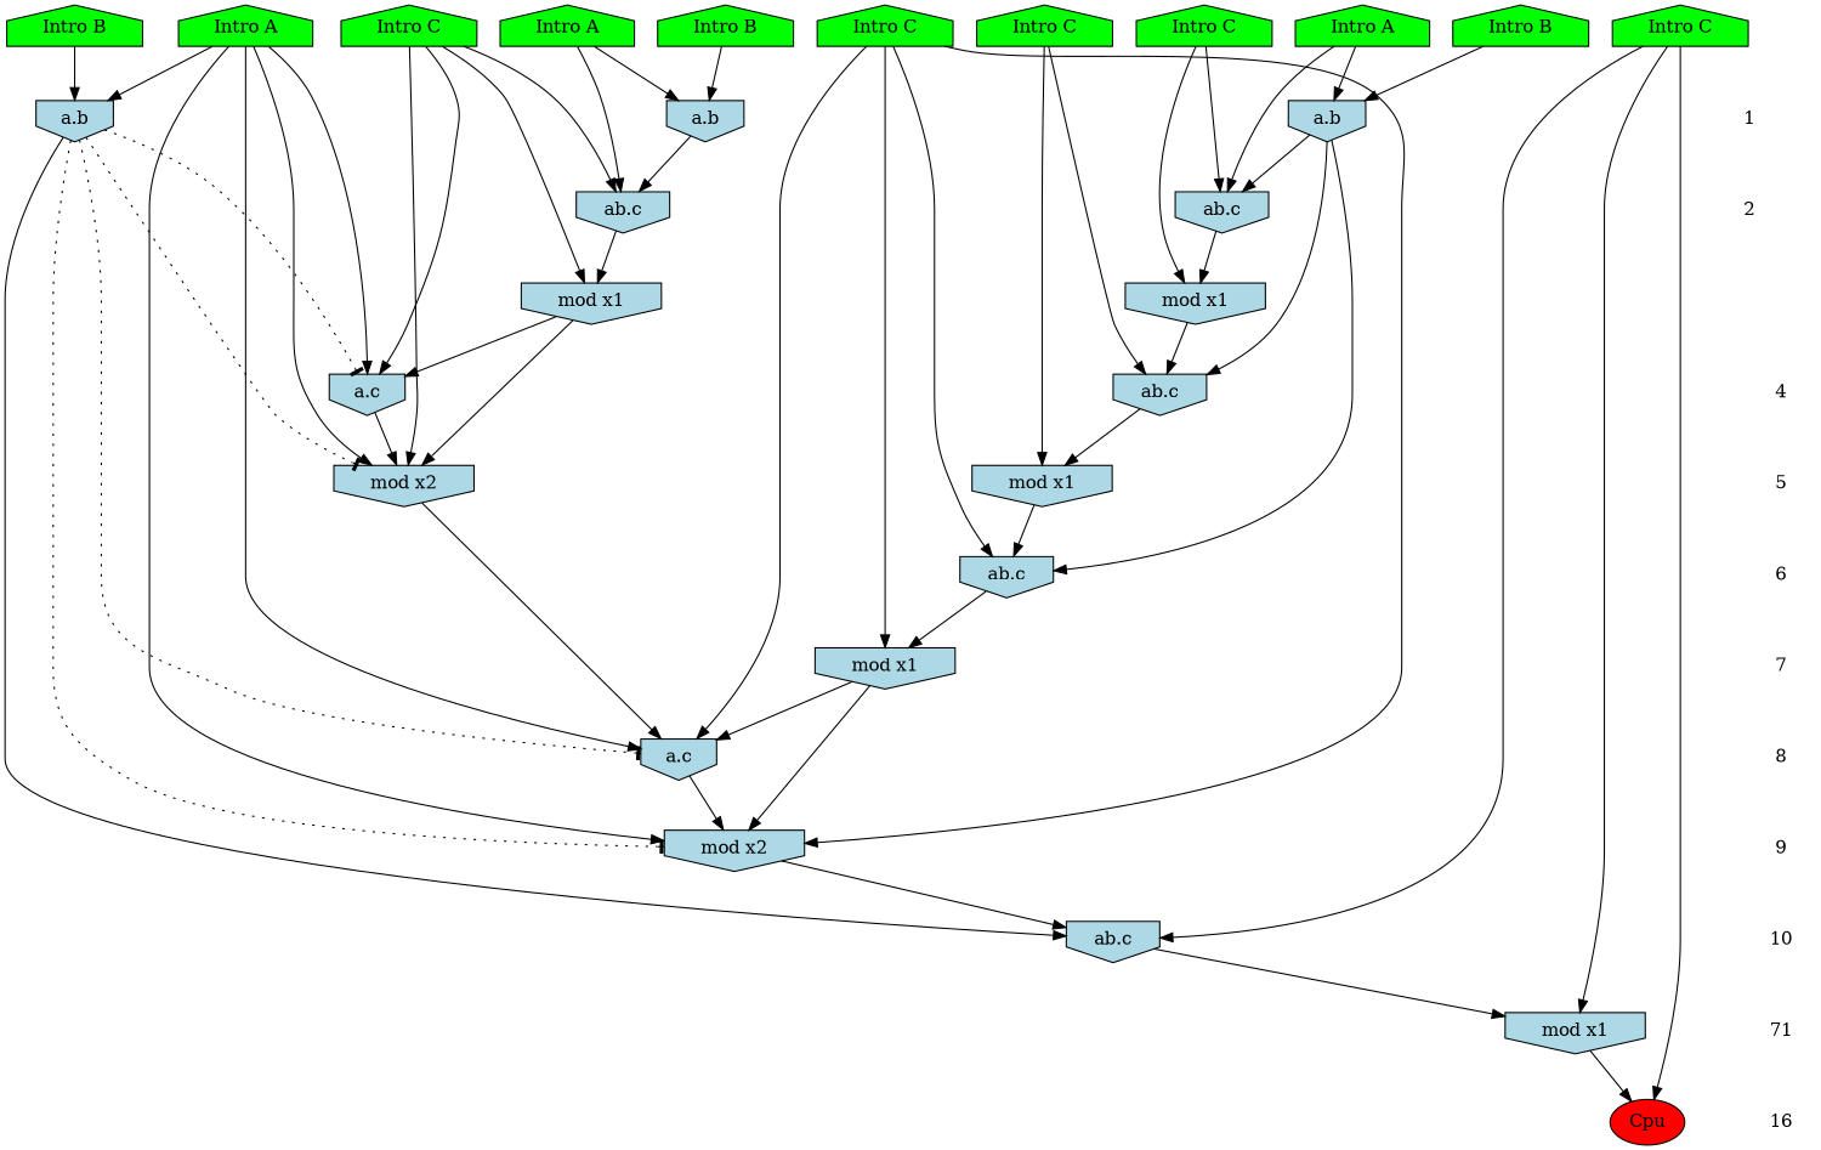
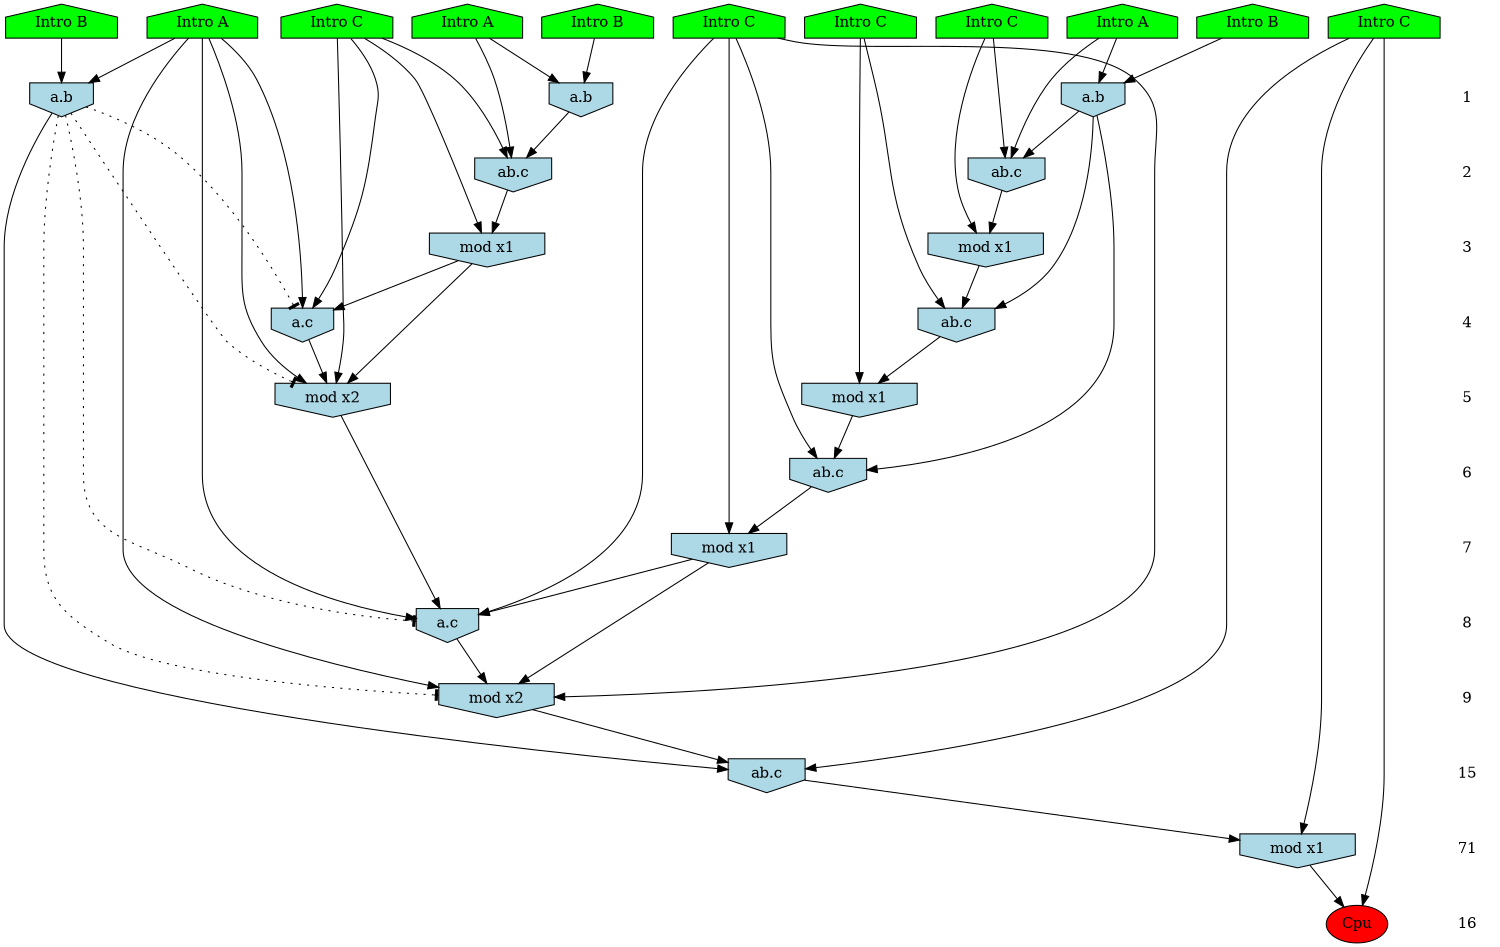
  digraph {
    ranksep=.5
    node [fillcolor=lightblue shape=invhouse style=filled]
    n1 [fillcolor=green label="Intro A" shape=house]
    n2 [fillcolor=green label="Intro B" shape=house]
    n3 [fillcolor=green label="Intro A" shape=house]
    n4 [fillcolor=green label="Intro B" shape=house]
    n5 [fillcolor=green label="Intro B" shape=house]
    n6 [fillcolor=green label="Intro A" shape=house]
    n7 [fillcolor=green label="Intro C" shape=house]
    n8 [fillcolor=green label="Intro C" shape=house]
    n9 [fillcolor=green label="Intro C" shape=house]
    n10 [fillcolor=green label="Intro C" shape=house]
    n11 [fillcolor=green label="Intro C" shape=house]
    1 [shape=plaintext fillcolor="" style=""]
    n13 [label="a.b"]
    n14 [label="a.b"]
    n15 [label="a.b"]
    2 [shape=plaintext fillcolor="" style=""]
    n17 [label="ab.c"]
    n18 [label="ab.c"]
+   3 [shape=plaintext fillcolor="" style=""]
    n20 [label="mod x1"]
    n21 [label="mod x1"]
    4 [shape=plaintext fillcolor="" style=""]
    n23 [label="ab.c"]
    n24 [label="a.c"]
    5 [shape=plaintext fillcolor="" style=""]
    n26 [label="mod x2"]
    n27 [label="mod x1"]
    6 [shape=plaintext fillcolor="" style=""]
    n29 [label="ab.c"]
    7 [shape=plaintext fillcolor="" style=""]
    n31 [label="mod x1"]
    8 [shape=plaintext fillcolor="" style=""]
    n33 [label="a.c"]
    9 [shape=plaintext fillcolor="" style=""]
    n35 [label="mod x2"]
-   10 [shape=plaintext fillcolor="" style=""]
+   10 [shape=plaintext label=15 fillcolor="" style=""]
    n37 [label="ab.c"]
    n38 [label=71 shape=plaintext fillcolor="" style=""]
    n39 [label="mod x1"]
    n40 [label=16 shape=plaintext fillcolor="" style=""]
    n41 [fillcolor=red label=Cpu shape=""]
    subgraph sub_1 {
      rank=same
      n1
      n2
      n3
      n4
      n5
      n6
      n7
      n8
      n9
      n10
      n11
    }
    subgraph sub_2 {
      rank=same
      1
      n13
      n14
      n15
    }
    subgraph sub_3 {
      rank=same
      2
      n17
      n18
    }
    subgraph sub_4 {
      rank=same
+     3
      n20
      n21
    }
    subgraph sub_5 {
      rank=same
      4
      n23
      n24
    }
    subgraph sub_6 {
      rank=same
      5
      n26
      n27
    }
    subgraph sub_7 {
      rank=same
      6
      n29
    }
    subgraph sub_8 {
      rank=same
      7
      n31
    }
    subgraph sub_9 {
      rank=same
      8
      n33
    }
    subgraph sub_10 {
      rank=same
      9
      n35
    }
    subgraph sub_11 {
      rank=same
      10
      n37
    }
    subgraph sub_12 {
      rank=same
      n38
      n39
    }
    subgraph sub_13 {
      rank=same
      n40
      n41
    }
    n1 -> n15
    n1 -> n24
    n1 -> n26
    n1 -> n33
    n1 -> n35
    n2 -> n15
    n3 -> n14
    n3 -> n18
    n4 -> n13
    n5 -> n14
    n6 -> n13
    n6 -> n17
    n7 -> n18
    n7 -> n21
    n7 -> n24
    n7 -> n26
    n8 -> n29
    n8 -> n31
    n8 -> n33
    n8 -> n35
    n9 -> n23
    n9 -> n27
    n10 -> n37
    n10 -> n39
    n10 -> n41
    n11 -> n17
    n11 -> n20
    1 -> 2 [style=invis]
    n13 -> n17
    n13 -> n23
    n13 -> n29
    n14 -> n18
    n15 -> n24 [arrowhead=tee style=dotted]
    n15 -> n26 [arrowhead=tee style=dotted]
    n15 -> n33 [arrowhead=tee style=dotted]
    n15 -> n35 [arrowhead=tee style=dotted]
    n15 -> n37
+   2 -> 3 [style=invis]
    n17 -> n20
    n18 -> n21
+   3 -> 4 [style=invis]
    n20 -> n23
    n21 -> n24
    n21 -> n26
    4 -> 5 [style=invis]
    n23 -> n27
    n24 -> n26
    5 -> 6 [style=invis]
    n26 -> n33
    n27 -> n29
    6 -> 7 [style=invis]
    n29 -> n31
    7 -> 8 [style=invis]
    n31 -> n33
    n31 -> n35
    8 -> 9 [style=invis]
    n33 -> n35
    9 -> 10 [style=invis]
    n35 -> n37
    10 -> n38 [style=invis]
    n37 -> n39
    n38 -> n40 [style=invis]
    n39 -> n41
  }
